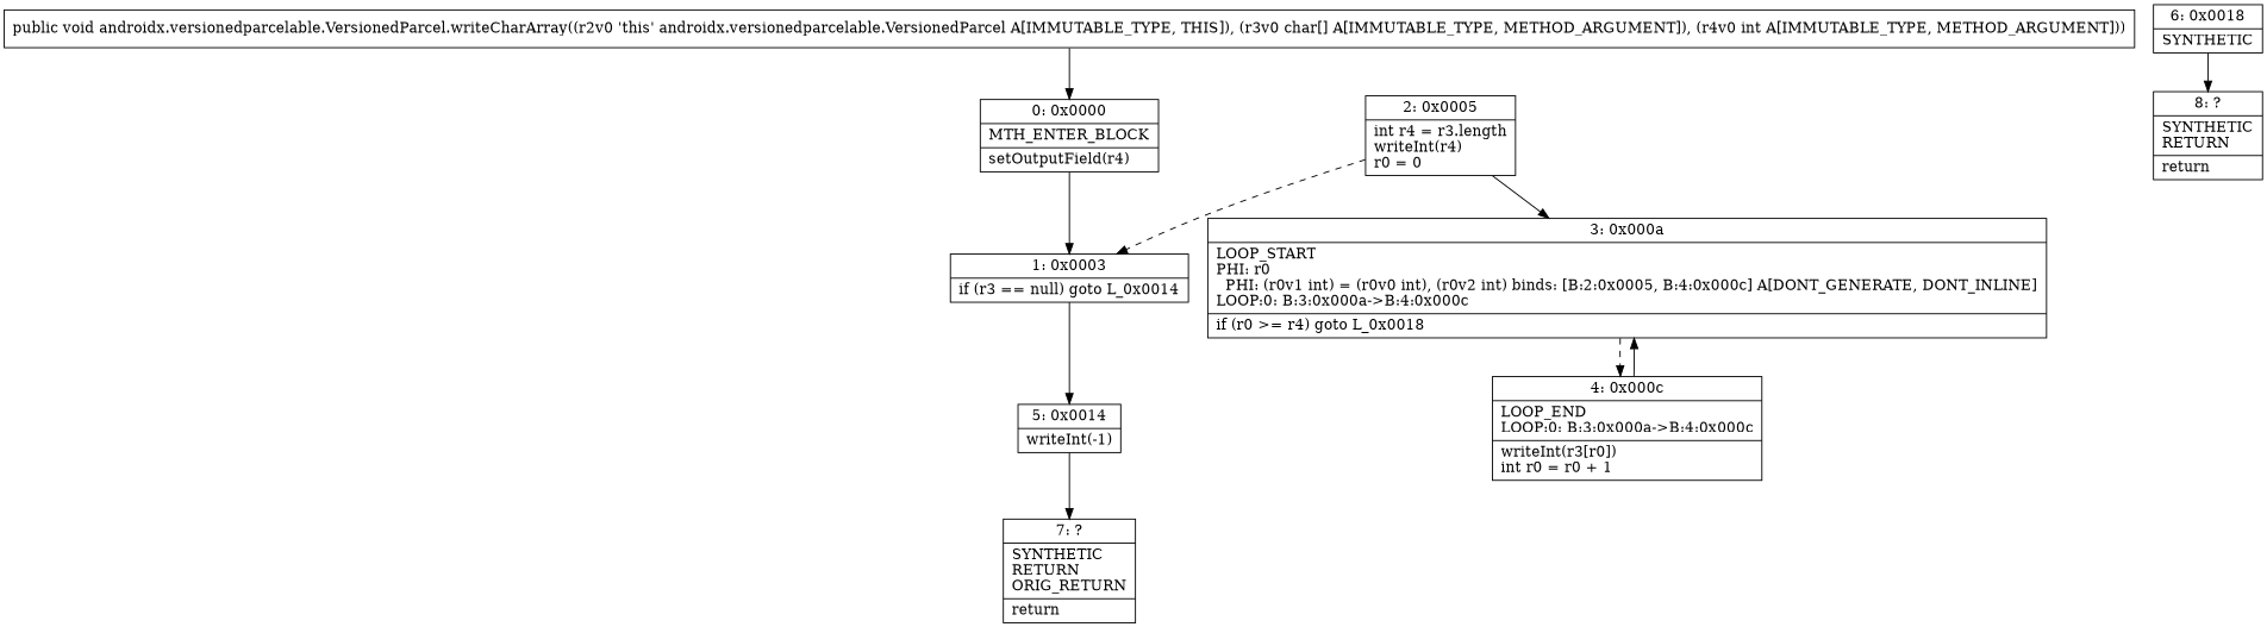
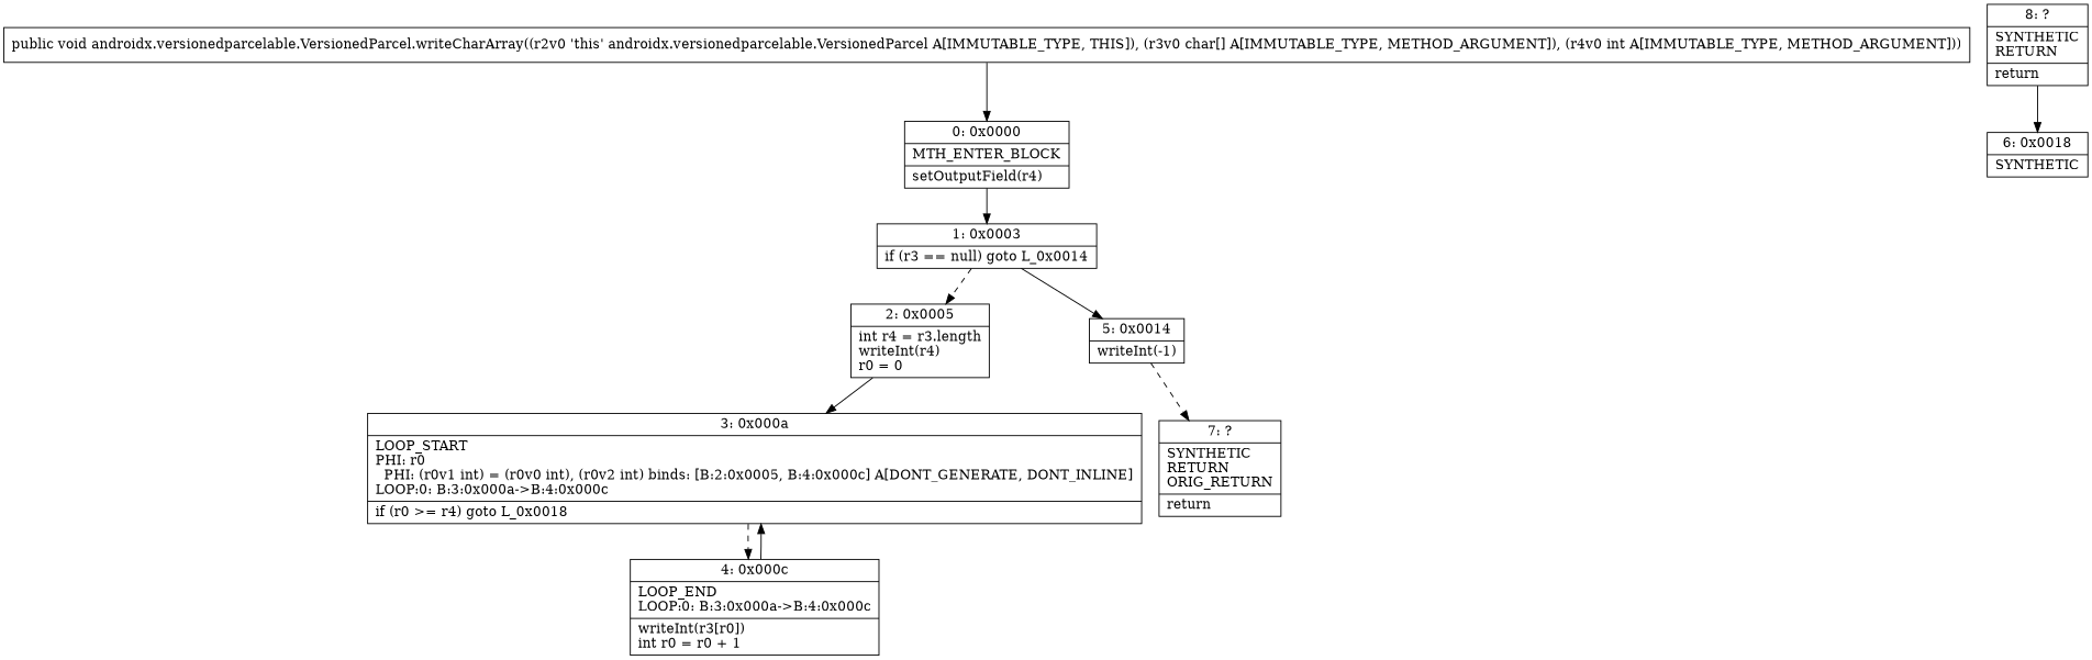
  digraph {
    node [shape=record]
    n1 [label="{0\:\ 0x0000|MTH_ENTER_BLOCK\l|setOutputField(r4)\l}"]
    n2 [label="{1\:\ 0x0003|if (r3 == null) goto L_0x0014\l}"]
    n3 [label="{2\:\ 0x0005|int r4 = r3.length\lwriteInt(r4)\lr0 = 0\l}"]
    n4 [label="{5\:\ 0x0014|writeInt(\-1)\l}"]
    n5 [label="{3\:\ 0x000a|LOOP_START\lPHI: r0 \l  PHI: (r0v1 int) = (r0v0 int), (r0v2 int) binds: [B:2:0x0005, B:4:0x000c] A[DONT_GENERATE, DONT_INLINE]\lLOOP:0: B:3:0x000a\-\>B:4:0x000c\l|if (r0 \>= r4) goto L_0x0018\l}"]
    n6 [label="{7\:\ ?|SYNTHETIC\lRETURN\lORIG_RETURN\l|return\l}"]
    n7 [label="{4\:\ 0x000c|LOOP_END\lLOOP:0: B:3:0x000a\-\>B:4:0x000c\l|writeInt(r3[r0])\lint r0 = r0 + 1\l}"]
    n8 [label="{6\:\ 0x0018|SYNTHETIC\l}"]
    n9 [label="{8\:\ ?|SYNTHETIC\lRETURN\l|return\l}"]
    n10 [label="{public void androidx.versionedparcelable.VersionedParcel.writeCharArray((r2v0 'this' androidx.versionedparcelable.VersionedParcel A[IMMUTABLE_TYPE, THIS]), (r3v0 char[] A[IMMUTABLE_TYPE, METHOD_ARGUMENT]), (r4v0 int A[IMMUTABLE_TYPE, METHOD_ARGUMENT])) }"]
    n1 -> n2
-   n3 -> n2 [style=dashed]
+   n2 -> n3 [style=dashed]
    n2 -> n4
    n3 -> n5
-   n4 -> n6
+   n4 -> n6 [style=dashed]
    n5 -> n7 [style=dashed]
    n7 -> n5
-   n8 -> n9
+   n9 -> n8
    n10 -> n1
  }
